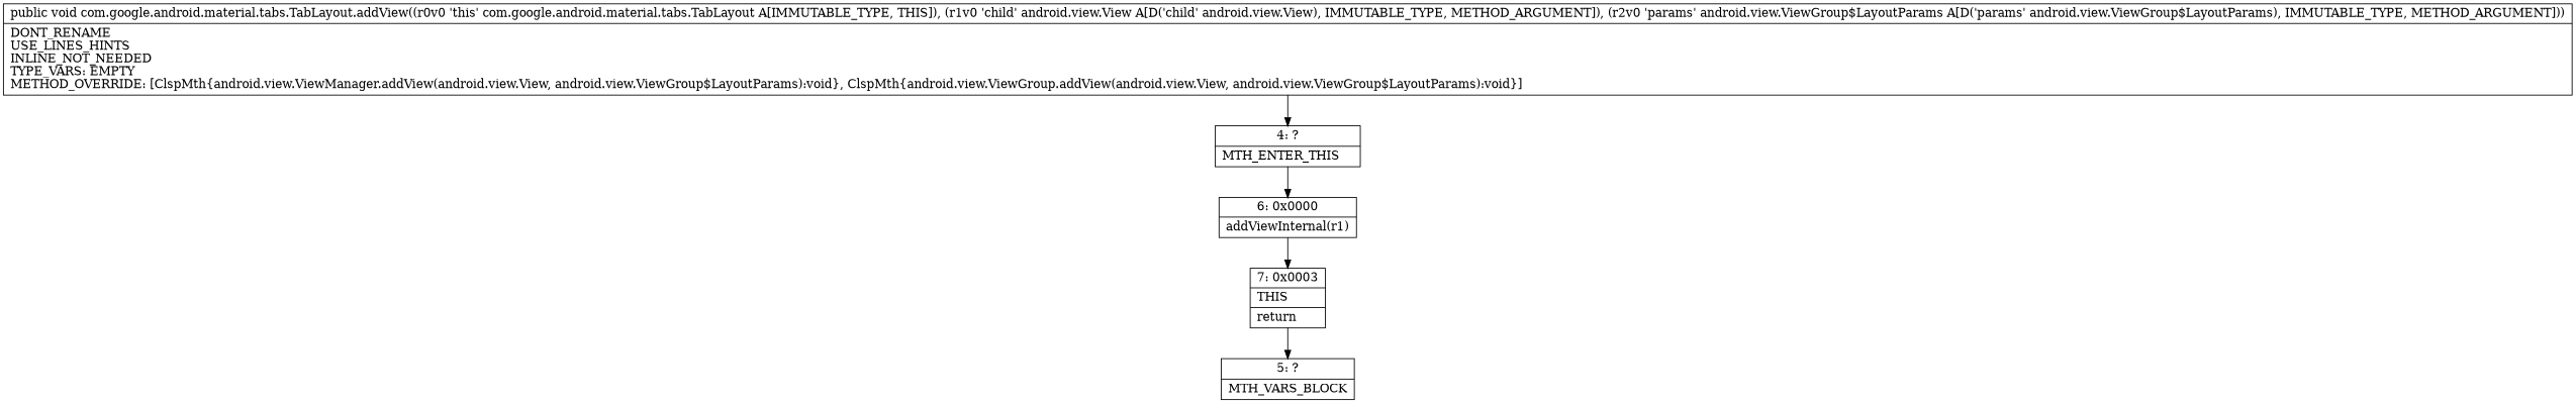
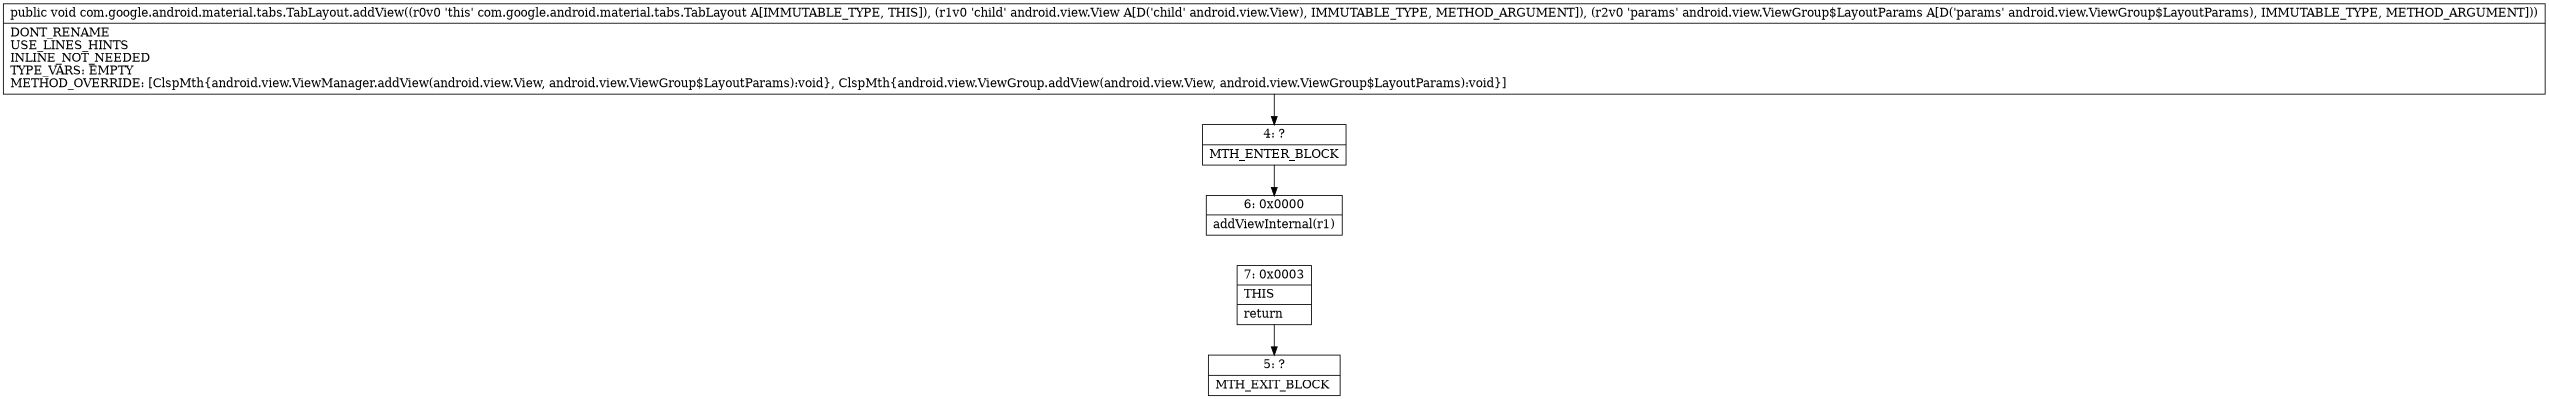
  digraph {
    node [shape=record]
-   n1 [label="{4\:\ ?|MTH_ENTER_THIS\l}"]
+   n1 [label="{4\:\ ?|MTH_ENTER_BLOCK\l}"]
    n2 [label="{6\:\ 0x0000|addViewInternal(r1)\l}"]
    n3 [label="{7\:\ 0x0003|THIS\l|return\l}"]
-   n4 [label="{5\:\ ?|MTH_VARS_BLOCK\l}"]
+   n4 [label="{5\:\ ?|MTH_EXIT_BLOCK\l}"]
    n5 [label="{public void com.google.android.material.tabs.TabLayout.addView((r0v0 'this' com.google.android.material.tabs.TabLayout A[IMMUTABLE_TYPE, THIS]), (r1v0 'child' android.view.View A[D('child' android.view.View), IMMUTABLE_TYPE, METHOD_ARGUMENT]), (r2v0 'params' android.view.ViewGroup$LayoutParams A[D('params' android.view.ViewGroup$LayoutParams), IMMUTABLE_TYPE, METHOD_ARGUMENT]))  | DONT_RENAME\lUSE_LINES_HINTS\lINLINE_NOT_NEEDED\lTYPE_VARS: EMPTY\lMETHOD_OVERRIDE: [ClspMth\{android.view.ViewManager.addView(android.view.View, android.view.ViewGroup$LayoutParams):void\}, ClspMth\{android.view.ViewGroup.addView(android.view.View, android.view.ViewGroup$LayoutParams):void\}]\l}"]
    n1 -> n2
-   n2 -> n3
    n3 -> n4
    n5 -> n1
  }
